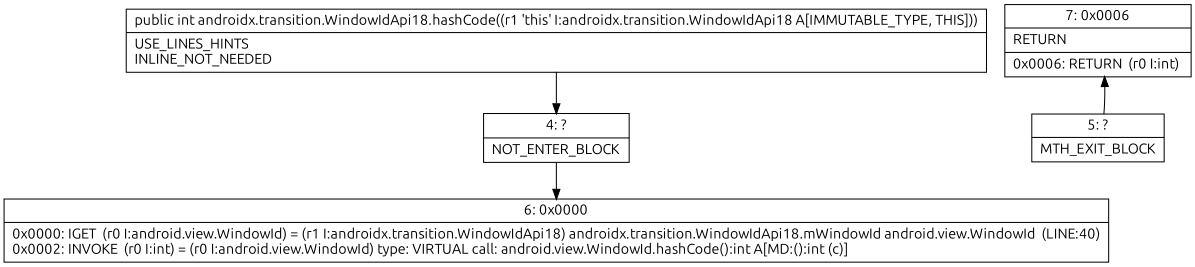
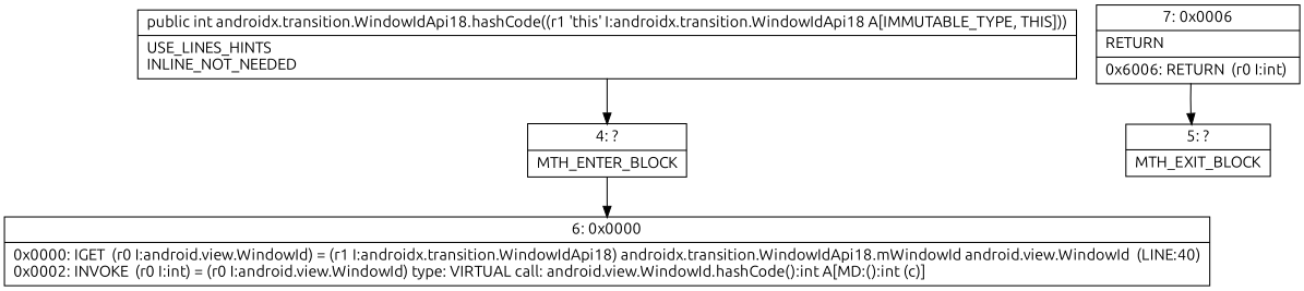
  digraph {
    fontname=Ubuntu
    node [fontname=Ubuntu shape=record]
    edge [fontname=Ubuntu]
-   n1 [label="{4\:\ ?|NOT_ENTER_BLOCK\l}"]
+   n1 [label="{4\:\ ?|MTH_ENTER_BLOCK\l}"]
    n2 [label="{6\:\ 0x0000|0x0000: IGET  (r0 I:android.view.WindowId) = (r1 I:androidx.transition.WindowIdApi18) androidx.transition.WindowIdApi18.mWindowId android.view.WindowId  (LINE:40)\l0x0002: INVOKE  (r0 I:int) = (r0 I:android.view.WindowId) type: VIRTUAL call: android.view.WindowId.hashCode():int A[MD:():int (c)]\l}"]
-   n3 [label="{7\:\ 0x0006|RETURN\l|0x0006: RETURN  (r0 I:int) \l}"]
+   n3 [label="{7\:\ 0x0006|RETURN\l|0x6006: RETURN  (r0 I:int) \l}"]
    n4 [label="{5\:\ ?|MTH_EXIT_BLOCK\l}"]
    n5 [label="{public int androidx.transition.WindowIdApi18.hashCode((r1 'this' I:androidx.transition.WindowIdApi18 A[IMMUTABLE_TYPE, THIS]))  | USE_LINES_HINTS\lINLINE_NOT_NEEDED\l}"]
    n1 -> n2
-   n4 -> n3
+   n3 -> n4
    n5 -> n1
  }
